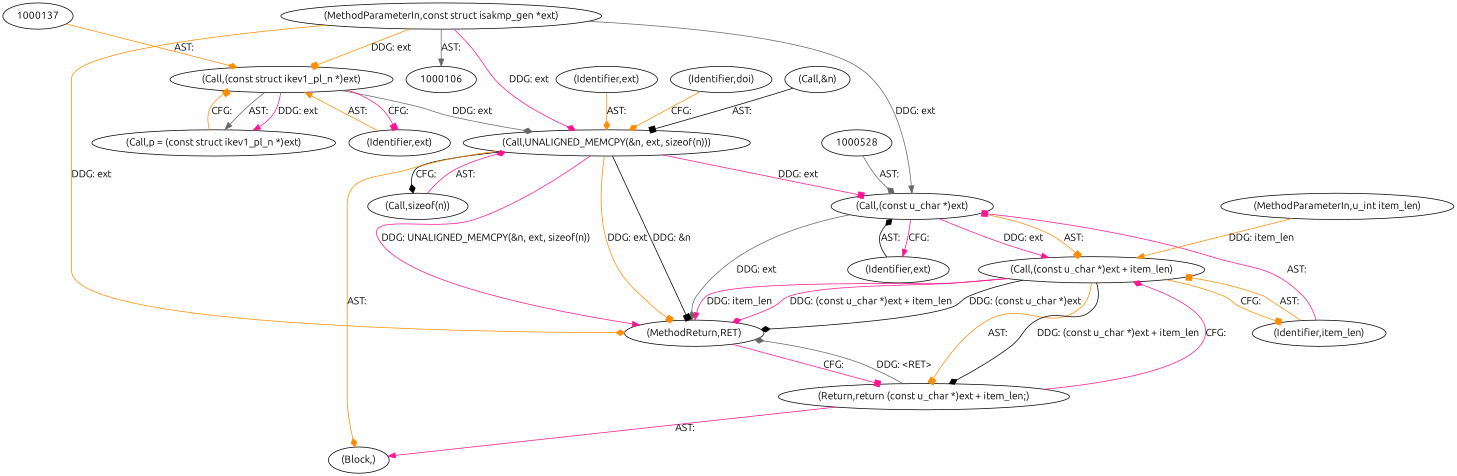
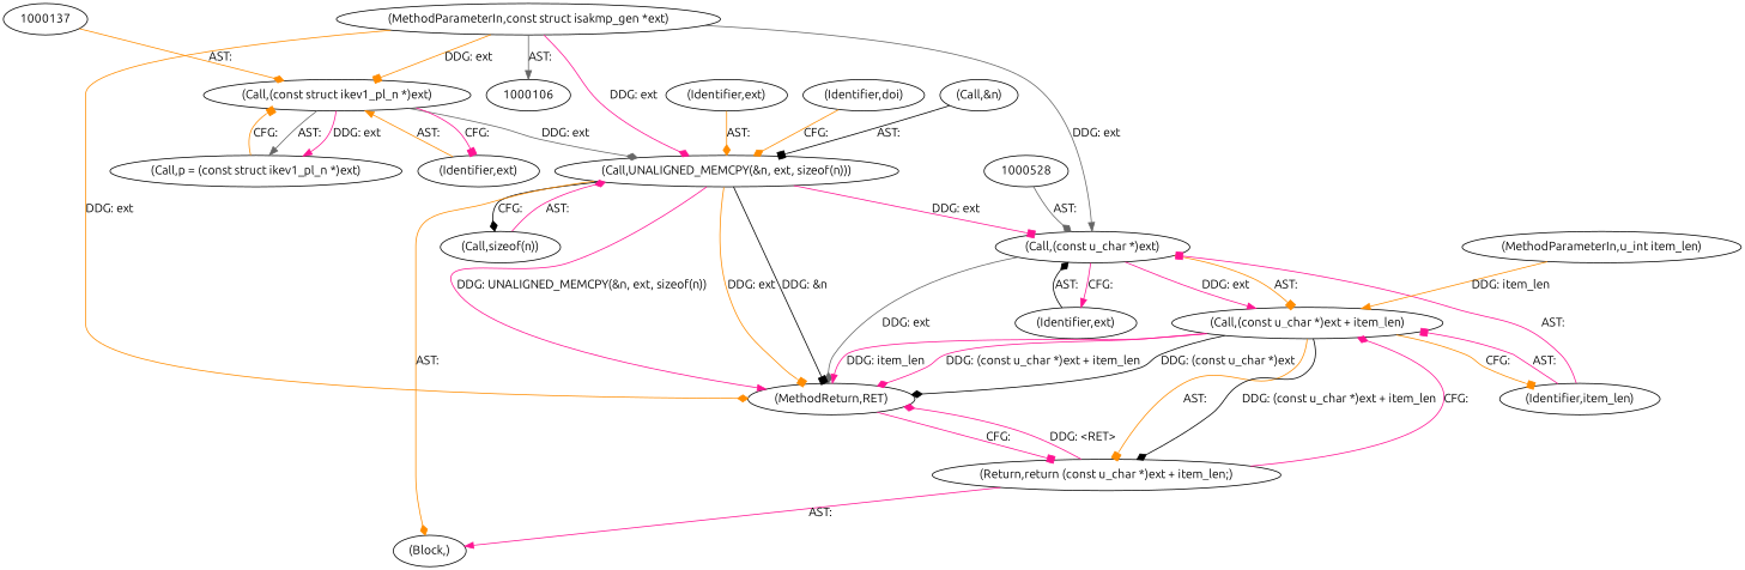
  digraph {
    fontname=Ubuntu
    node [fontname=Ubuntu]
    edge [arrowhead=diamond color=deeppink fontname=Ubuntu]
    n1 [label="(Call,(const u_char *)ext)"]
    n2 [label="(Call,(const u_char *)ext + item_len)"]
    n3 [label="(MethodReturn,RET)"]
    n4 [label="(Identifier,ext)"]
    n5 [label="(Return,return (const u_char *)ext + item_len;)"]
    n6 [label="(Identifier,item_len)"]
    n7 [label="(Call,UNALIGNED_MEMCPY(&n, ext, sizeof(n)))"]
    n8 [label="(Call,sizeof(n))"]
    n9 [label="(Block,)"]
    n10 [label="(Call,(const struct ikev1_pl_n *)ext)"]
    n11 [label="(Call,p = (const struct ikev1_pl_n *)ext)"]
    n12 [label="(Identifier,ext)"]
    n13 [label="(MethodParameterIn,const struct isakmp_gen *ext)"]
    1000106
    n15 [label="(Identifier,ext)"]
    n16 [label="(MethodParameterIn,u_int item_len)"]
    n17 [label="(Identifier,doi)"]
    n18 [label="(Call,&n)"]
    1000528
    1000137
    n1 -> n2 [arrowhead=box color=darkorange label="AST: "]
    n1 -> n2 [arrowhead=normal label="DDG: ext"]
    n1 -> n3 [color=gray40 label="DDG: ext"]
    n1 -> n4 [arrowhead=normal label="CFG: "]
    n2 -> n3 [arrowhead=normal label="DDG: item_len"]
    n2 -> n3 [label="DDG: (const u_char *)ext + item_len"]
    n2 -> n3 [color=black label="DDG: (const u_char *)ext"]
    n2 -> n5 [arrowhead=box color=darkorange label="AST: "]
    n2 -> n5 [color=black label="DDG: (const u_char *)ext + item_len"]
    n2 -> n6 [arrowhead=box color=darkorange label="CFG: "]
    n3 -> n5 [arrowhead=box label="CFG: "]
    n4 -> n1 [color=black label="AST: "]
    n5 -> n2 [label="CFG: "]
-   n5 -> n3 [color=gray40 label="DDG: <RET>"]
+   n5 -> n3 [label="DDG: <RET>"]
    n5 -> n9 [arrowhead=normal label="AST: "]
    n6 -> n1 [arrowhead=box label="AST: "]
-   n6 -> n2 [arrowhead=box color=darkorange label="AST: "]
+   n6 -> n2 [arrowhead=box label="AST: "]
    n7 -> n1 [arrowhead=box label="DDG: ext"]
    n7 -> n3 [arrowhead=normal label="DDG: UNALIGNED_MEMCPY(&n, ext, sizeof(n))"]
    n7 -> n3 [arrowhead=box color=darkorange label="DDG: ext"]
    n7 -> n3 [arrowhead=box color=black label="DDG: &n"]
    n7 -> n8 [color=black label="CFG: "]
    n7 -> n9 [color=darkorange label="AST: "]
    n8 -> n7 [label="AST: "]
    n10 -> n7 [color=gray40 label="DDG: ext"]
    n10 -> n11 [arrowhead=normal color=gray40 label="AST: "]
    n10 -> n11 [arrowhead=normal label="DDG: ext"]
    n10 -> n12 [arrowhead=box label="CFG: "]
    n11 -> n10 [arrowhead=box color=darkorange label="CFG: "]
    n12 -> n10 [arrowhead=normal color=darkorange label="AST: "]
    n13 -> n1 [arrowhead=normal color=gray40 label="DDG: ext"]
    n13 -> n3 [color=darkorange label="DDG: ext"]
    n13 -> n7 [label="DDG: ext"]
    n13 -> n10 [arrowhead=box color=darkorange label="DDG: ext"]
    n13 -> 1000106 [arrowhead=normal color=gray40 label="AST: "]
    n15 -> n7 [color=darkorange label="AST: "]
    n16 -> n2 [arrowhead=normal color=darkorange label="DDG: item_len"]
    n17 -> n7 [color=darkorange label="CFG: "]
    n18 -> n7 [arrowhead=box color=black label="AST: "]
    1000528 -> n1 [color=gray40 label="AST: "]
    1000137 -> n10 [color=darkorange label="AST: "]
  }
